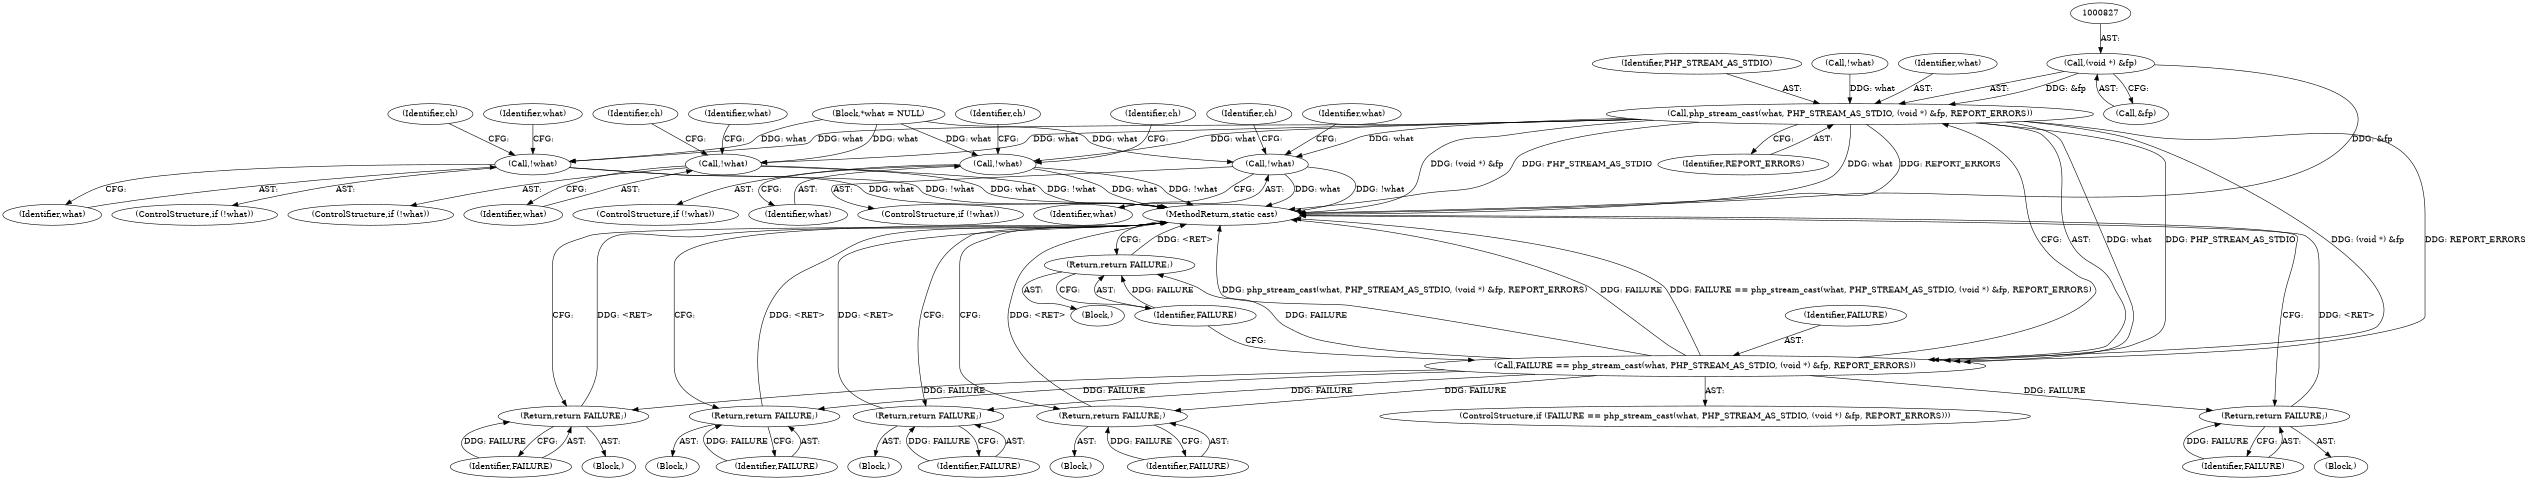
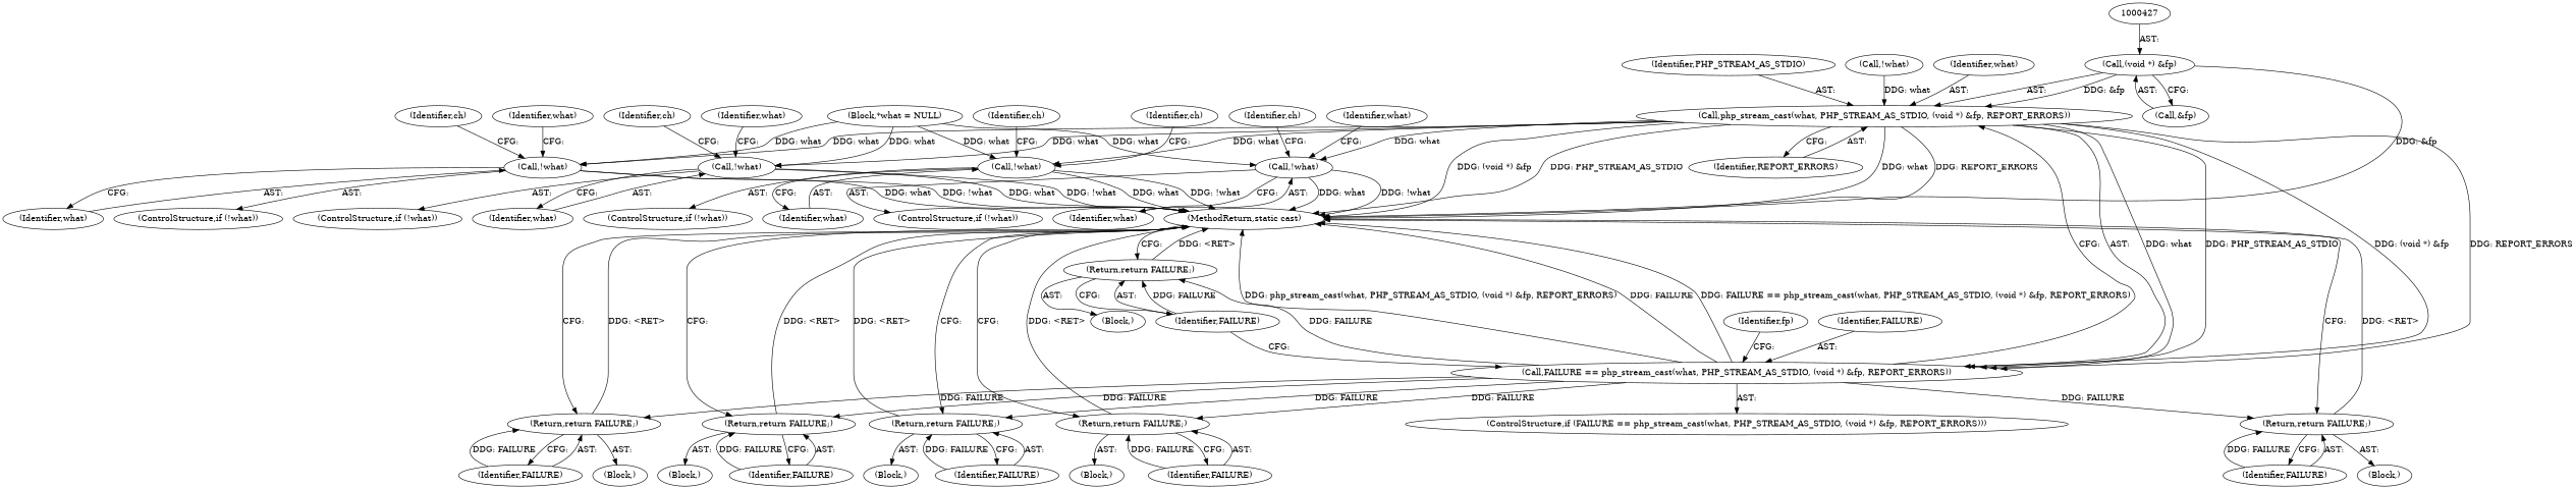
  digraph {
    n1 [label="(Call,(void *) &fp)"]
    n2 [label="(Call,php_stream_cast(what, PHP_STREAM_AS_STDIO, (void *) &fp, REPORT_ERRORS))"]
    n3 [label="(Call,&fp)"]
    n4 [label="(MethodReturn,static cast)"]
    n5 [label="(Call,FAILURE == php_stream_cast(what, PHP_STREAM_AS_STDIO, (void *) &fp, REPORT_ERRORS))"]
    n6 [label="(Call,!what)"]
    n7 [label="(Call,!what)"]
    n8 [label="(Call,!what)"]
    n9 [label="(Call,!what)"]
    n10 [label="(Identifier,REPORT_ERRORS)"]
    n11 [label="(Return,return FAILURE;)"]
    n12 [label="(Return,return FAILURE;)"]
    n13 [label="(Return,return FAILURE;)"]
    n14 [label="(Return,return FAILURE;)"]
    n15 [label="(Return,return FAILURE;)"]
    n16 [label="(Return,return FAILURE;)"]
    n17 [label="(ControlStructure,if (FAILURE == php_stream_cast(what, PHP_STREAM_AS_STDIO, (void *) &fp, REPORT_ERRORS)))"]
    n18 [label="(Identifier,what)"]
    n19 [label="(ControlStructure,if (!what))"]
    n20 [label="(ControlStructure,if (!what))"]
    n21 [label="(Identifier,what)"]
    n22 [label="(Identifier,what)"]
    n23 [label="(ControlStructure,if (!what))"]
    n24 [label="(ControlStructure,if (!what))"]
    n25 [label="(Identifier,what)"]
    n26 [label="(Block,)"]
    n27 [label="(Identifier,FAILURE)"]
    n28 [label="(Identifier,FAILURE)"]
    n29 [label="(Block,)"]
    n30 [label="(Block,)"]
    n31 [label="(Identifier,FAILURE)"]
    n32 [label="(Block,)"]
    n33 [label="(Identifier,FAILURE)"]
    n34 [label="(Block,)"]
    n35 [label="(Identifier,FAILURE)"]
    n36 [label="(Identifier,FAILURE)"]
    n37 [label="(Block,)"]
    n38 [label="(Identifier,ch)"]
    n39 [label="(Identifier,PHP_STREAM_AS_STDIO)"]
    n40 [label="(Block,*what = NULL)"]
    n41 [label="(Call,!what)"]
    n42 [label="(Identifier,what)"]
    n43 [label="(Identifier,what)"]
    n44 [label="(Identifier,ch)"]
+   n45 [label="(Identifier,fp)"]
    n46 [label="(Identifier,ch)"]
    n47 [label="(Identifier,ch)"]
    n48 [label="(Identifier,what)"]
    n49 [label="(Identifier,ch)"]
    n50 [label="(Identifier,what)"]
    n51 [label="(Identifier,FAILURE)"]
-   1000427 [label=1000827]
+   1000427
    n1 -> n2 [label="AST: "]
    n1 -> n2 [label="DDG: &fp"]
    n1 -> n3 [label="CFG: "]
    n1 -> n4 [label="DDG: &fp"]
    n2 -> n4 [label="DDG: (void *) &fp"]
    n2 -> n4 [label="DDG: PHP_STREAM_AS_STDIO"]
    n2 -> n4 [label="DDG: what"]
    n2 -> n4 [label="DDG: REPORT_ERRORS"]
    n2 -> n5 [label="AST: "]
    n2 -> n5 [label="DDG: what"]
    n2 -> n5 [label="DDG: PHP_STREAM_AS_STDIO"]
    n2 -> n5 [label="DDG: (void *) &fp"]
    n2 -> n5 [label="DDG: REPORT_ERRORS"]
    n2 -> n6 [label="DDG: what"]
    n2 -> n7 [label="DDG: what"]
    n2 -> n8 [label="DDG: what"]
    n2 -> n9 [label="DDG: what"]
    n2 -> n10 [label="CFG: "]
    n3 -> n1 [label="AST: "]
    n4 -> n11 [label="CFG: "]
    n4 -> n12 [label="CFG: "]
    n4 -> n13 [label="CFG: "]
    n4 -> n14 [label="CFG: "]
    n4 -> n15 [label="CFG: "]
    n4 -> n16 [label="CFG: "]
    n5 -> n2 [label="CFG: "]
    n5 -> n4 [label="DDG: php_stream_cast(what, PHP_STREAM_AS_STDIO, (void *) &fp, REPORT_ERRORS)"]
    n5 -> n4 [label="DDG: FAILURE"]
    n5 -> n4 [label="DDG: FAILURE == php_stream_cast(what, PHP_STREAM_AS_STDIO, (void *) &fp, REPORT_ERRORS)"]
    n5 -> n11 [label="DDG: FAILURE"]
    n5 -> n12 [label="DDG: FAILURE"]
    n5 -> n13 [label="DDG: FAILURE"]
    n5 -> n14 [label="DDG: FAILURE"]
    n5 -> n15 [label="DDG: FAILURE"]
    n5 -> n16 [label="DDG: FAILURE"]
    n5 -> n17 [label="AST: "]
    n6 -> n4 [label="DDG: what"]
    n6 -> n4 [label="DDG: !what"]
    n6 -> n18 [label="CFG: "]
    n6 -> n19 [label="AST: "]
    n7 -> n4 [label="DDG: what"]
    n7 -> n4 [label="DDG: !what"]
    n7 -> n20 [label="AST: "]
    n7 -> n21 [label="CFG: "]
    n8 -> n4 [label="DDG: what"]
    n8 -> n4 [label="DDG: !what"]
    n8 -> n22 [label="CFG: "]
    n8 -> n23 [label="AST: "]
    n9 -> n4 [label="DDG: !what"]
    n9 -> n4 [label="DDG: what"]
    n9 -> n24 [label="AST: "]
    n9 -> n25 [label="CFG: "]
    n10 -> n2 [label="AST: "]
    n11 -> n4 [label="DDG: <RET>"]
    n11 -> n26 [label="AST: "]
    n11 -> n27 [label="CFG: "]
    n12 -> n4 [label="DDG: <RET>"]
    n12 -> n28 [label="CFG: "]
    n12 -> n29 [label="AST: "]
    n13 -> n4 [label="DDG: <RET>"]
    n13 -> n30 [label="AST: "]
    n13 -> n31 [label="CFG: "]
    n14 -> n4 [label="DDG: <RET>"]
    n14 -> n32 [label="AST: "]
    n14 -> n33 [label="CFG: "]
    n15 -> n4 [label="DDG: <RET>"]
    n15 -> n34 [label="AST: "]
    n15 -> n35 [label="CFG: "]
    n16 -> n4 [label="DDG: <RET>"]
    n16 -> n36 [label="CFG: "]
    n16 -> n37 [label="AST: "]
    n18 -> n6 [label="AST: "]
    n21 -> n7 [label="AST: "]
    n22 -> n8 [label="AST: "]
    n25 -> n9 [label="AST: "]
    n27 -> n5 [label="CFG: "]
    n27 -> n11 [label="AST: "]
    n27 -> n11 [label="DDG: FAILURE"]
    n28 -> n12 [label="AST: "]
    n28 -> n12 [label="DDG: FAILURE"]
    n31 -> n13 [label="AST: "]
    n31 -> n13 [label="DDG: FAILURE"]
    n33 -> n14 [label="AST: "]
    n33 -> n14 [label="DDG: FAILURE"]
    n35 -> n15 [label="AST: "]
    n35 -> n15 [label="DDG: FAILURE"]
    n36 -> n16 [label="AST: "]
    n36 -> n16 [label="DDG: FAILURE"]
    n38 -> n9 [label="CFG: "]
    n39 -> n2 [label="AST: "]
    n40 -> n6 [label="DDG: what"]
    n40 -> n7 [label="DDG: what"]
    n40 -> n8 [label="DDG: what"]
    n40 -> n9 [label="DDG: what"]
    n41 -> n2 [label="DDG: what"]
    n42 -> n9 [label="CFG: "]
    n43 -> n2 [label="AST: "]
    n44 -> n8 [label="CFG: "]
+   n45 -> n5 [label="CFG: "]
    n46 -> n6 [label="CFG: "]
    n47 -> n8 [label="CFG: "]
    n48 -> n6 [label="CFG: "]
    n49 -> n7 [label="CFG: "]
    n50 -> n7 [label="CFG: "]
    n51 -> n5 [label="AST: "]
    1000427 -> n1 [label="AST: "]
  }
